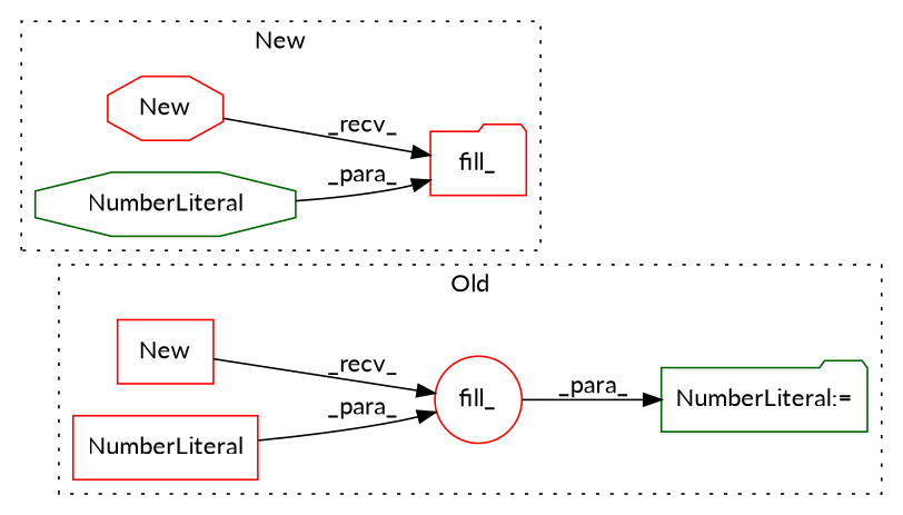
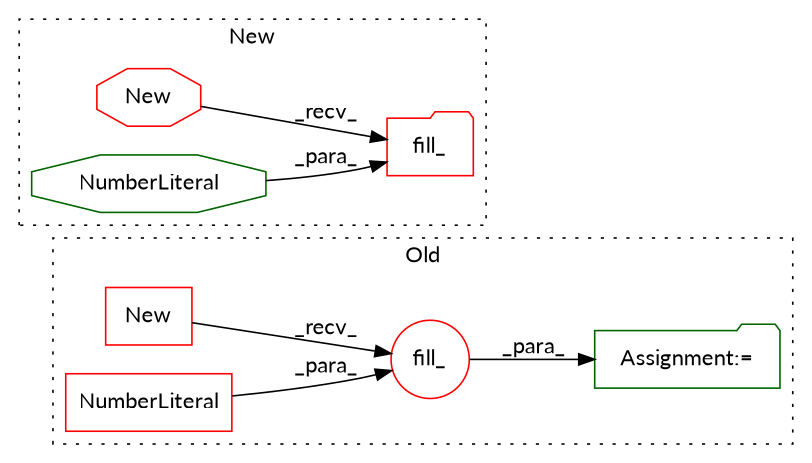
  digraph {
    rankdir=LR
    fontname=Lato
    node [a=32 l=1 shape=box color=red fontname=Lato]
    edge [fontname=Lato]
    n1 [l="6,1" label=fill_ s="4604,4611" shape=circle]
    n2 [l="4,1" label=New s="4584,4602"]
    n3 [a=34 label=NumberLiteral s=4610]
-   n4 [a=7 label="NumberLiteral:=" s=4571 shape=folder color=darkgreen]
+   n4 [a=7 label="Assignment:=" s=4571 shape=folder color=darkgreen]
    n5 [l="4,1" label=New s="4536,4558" shape=octagon]
    n6 [l="6,1" label=fill_ s="4560,4567" shape=folder]
    n7 [a=34 label=NumberLiteral s=4566 shape=octagon color=darkgreen]
    subgraph cluster_1 {
      label=Old
      style=dotted
      n1
      n2
      n3
      n4
    }
    subgraph cluster_2 {
      label=New
      style=dotted
      n5
      n6
      n7
    }
    n1 -> n4 [label=_para_]
    n2 -> n1 [label=_recv_]
    n3 -> n1 [label=_para_]
    n5 -> n6 [label=_recv_]
    n7 -> n6 [label=_para_]
  }
